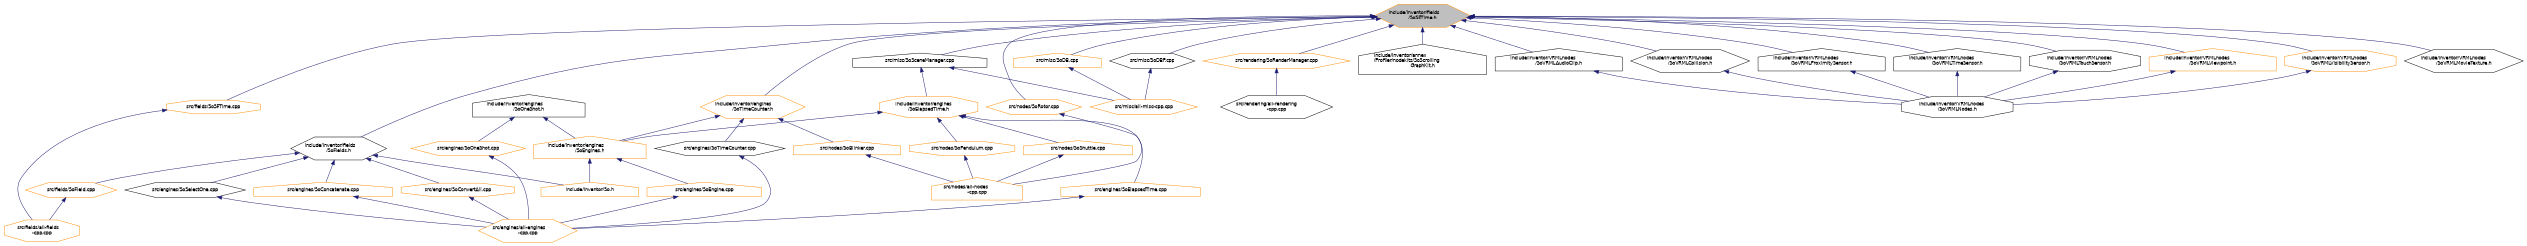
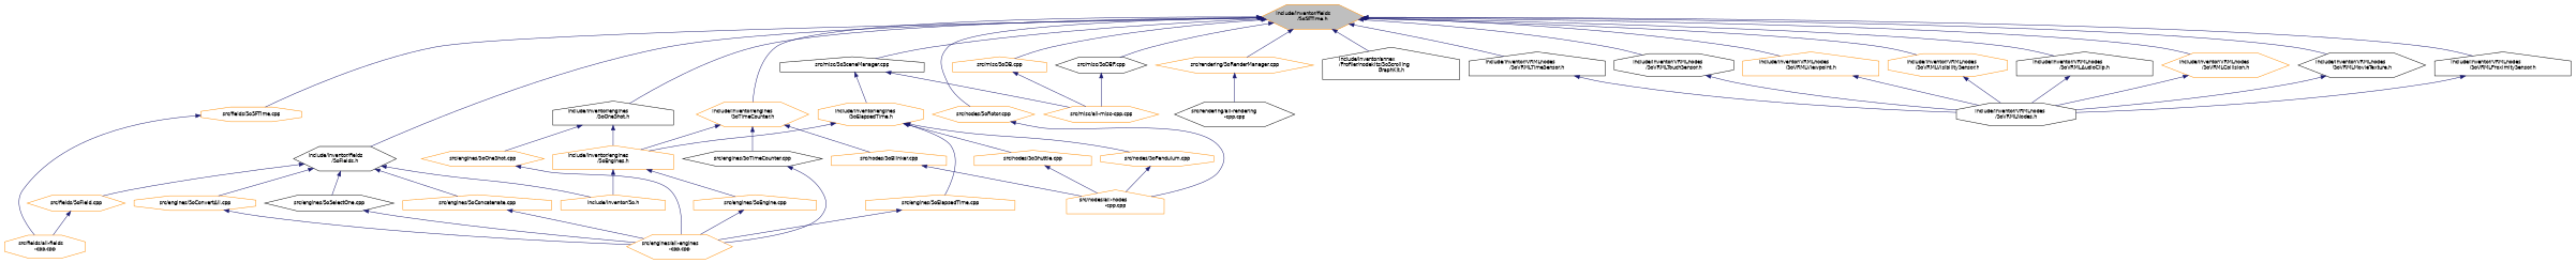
  digraph {
    node [color=darkorange fillcolor=white fontname=Helvetica fontsize=10 shape=house style=filled]
    edge [color=midnightblue dir=back fontname=Helvetica fontsize=10 labelfontname=Helvetica labelfontsize=10 style=solid]
    n1 [fillcolor=grey75 fontcolor=black height=0.2 label="include/Inventor/fields\l/SoSFTime.h" shape=hexagon width=0.4]
    n2 [height=0.2 label="src/fields/SoSFTime.cpp" shape=octagon width=0.4]
    n3 [height=0.2 label="src/misc/SoDB.cpp" width=0.4]
    n4 [color=black height=0.2 label="src/misc/SoDBP.cpp" shape=hexagon width=0.4]
    n5 [color=black height=0.2 label="src/misc/SoSceneManager.cpp" width=0.4]
    n6 [height=0.2 label="src/nodes/SoRotor.cpp" shape=hexagon width=0.4]
    n7 [height=0.2 label="src/rendering/SoRenderManager.cpp" shape=hexagon width=0.4]
    n8 [color=black height=0.2 label="include/Inventor/annex\l/Profiler/nodekits/SoScrolling\lGraphKit.h" width=0.4]
    n9 [color=black height=0.2 label="include/Inventor/engines\l/SoOneShot.h" width=0.4]
    n10 [height=0.2 label="include/Inventor/engines\l/SoTimeCounter.h" shape=hexagon width=0.4]
    n11 [color=black height=0.2 label="include/Inventor/fields\l/SoFields.h" shape=hexagon width=0.4]
    n12 [color=black height=0.2 label="include/Inventor/VRMLnodes\l/SoVRMLAudioClip.h" width=0.4]
-   n13 [color=black height=0.2 label="include/Inventor/VRMLnodes\l/SoVRMLCollision.h" shape=hexagon width=0.4]
+   n13 [height=0.2 label="include/Inventor/VRMLnodes\l/SoVRMLCollision.h" shape=hexagon width=0.4]
    n14 [color=black height=0.2 label="include/Inventor/VRMLnodes\l/SoVRMLMovieTexture.h" shape=hexagon width=0.4]
    n15 [color=black height=0.2 label="include/Inventor/VRMLnodes\l/SoVRMLProximitySensor.h" width=0.4]
    n16 [color=black height=0.2 label="include/Inventor/VRMLnodes\l/SoVRMLTimeSensor.h" width=0.4]
    n17 [color=black height=0.2 label="include/Inventor/VRMLnodes\l/SoVRMLTouchSensor.h" shape=octagon width=0.4]
    n18 [height=0.2 label="include/Inventor/VRMLnodes\l/SoVRMLViewpoint.h" width=0.4]
    n19 [height=0.2 label="include/Inventor/VRMLnodes\l/SoVRMLVisibilitySensor.h" shape=octagon width=0.4]
    n20 [height=0.2 label="src/fields/all-fields\l-cpp.cpp" shape=octagon width=0.4]
    n21 [height=0.2 label="src/misc/all-misc-cpp.cpp" shape=hexagon width=0.4]
    n22 [height=0.2 label="include/Inventor/engines\l/SoElapsedTime.h" shape=octagon width=0.4]
    n23 [height=0.2 label="src/nodes/all-nodes\l-cpp.cpp" width=0.4]
    n24 [color=black height=0.2 label="src/rendering/all-rendering\l-cpp.cpp" shape=hexagon width=0.4]
    n25 [height=0.2 label="src/engines/SoElapsedTime.cpp" width=0.4]
    n26 [height=0.2 label="src/nodes/SoPendulum.cpp" shape=octagon width=0.4]
    n27 [height=0.2 label="src/nodes/SoShuttle.cpp" width=0.4]
    n28 [height=0.2 label="include/Inventor/engines\l/SoEngines.h" width=0.4]
    n29 [height=0.2 label="src/engines/SoOneShot.cpp" shape=hexagon width=0.4]
    n30 [color=black height=0.2 label="src/engines/SoTimeCounter.cpp" shape=hexagon width=0.4]
    n31 [height=0.2 label="src/nodes/SoBlinker.cpp" width=0.4]
    n32 [height=0.2 label="include/Inventor/So.h" width=0.4]
    n33 [height=0.2 label="src/engines/SoConcatenate.cpp" width=0.4]
    n34 [height=0.2 label="src/engines/SoConvertAll.cpp" shape=octagon width=0.4]
    n35 [color=black height=0.2 label="src/engines/SoSelectOne.cpp" shape=hexagon width=0.4]
    n36 [height=0.2 label="src/fields/SoField.cpp" shape=hexagon width=0.4]
    n37 [color=black height=0.2 label="include/Inventor/VRMLnodes\l/SoVRMLNodes.h" shape=octagon width=0.4]
    n38 [height=0.2 label="src/engines/all-engines\l-cpp.cpp" shape=hexagon width=0.4]
    n39 [height=0.2 label="src/engines/SoEngine.cpp" width=0.4]
    n1 -> n2
    n1 -> n3
    n1 -> n4
    n1 -> n5
    n1 -> n6
    n1 -> n7
    n1 -> n8
+   n1 -> n9
    n1 -> n10
    n1 -> n11
    n1 -> n12
    n1 -> n13
    n1 -> n14
    n1 -> n15
    n1 -> n16
    n1 -> n17
    n1 -> n18
    n1 -> n19
    n2 -> n20
    n3 -> n21
    n4 -> n21
    n5 -> n21
    n5 -> n22
    n6 -> n23
    n7 -> n24
    n9 -> n28
    n9 -> n29
    n10 -> n28
    n10 -> n30
    n10 -> n31
    n11 -> n32
    n11 -> n33
    n11 -> n34
    n11 -> n35
    n11 -> n36
    n12 -> n37
    n13 -> n37
+   n14 -> n37
    n15 -> n37
    n16 -> n37
    n17 -> n37
    n18 -> n37
    n19 -> n37
    n22 -> n25
    n22 -> n26
    n22 -> n27
    n22 -> n28
    n25 -> n38
    n26 -> n23
    n27 -> n23
    n28 -> n32
    n28 -> n39
    n29 -> n38
    n30 -> n38
    n31 -> n23
    n33 -> n38
    n34 -> n38
    n35 -> n38
    n36 -> n20
    n39 -> n38
  }
